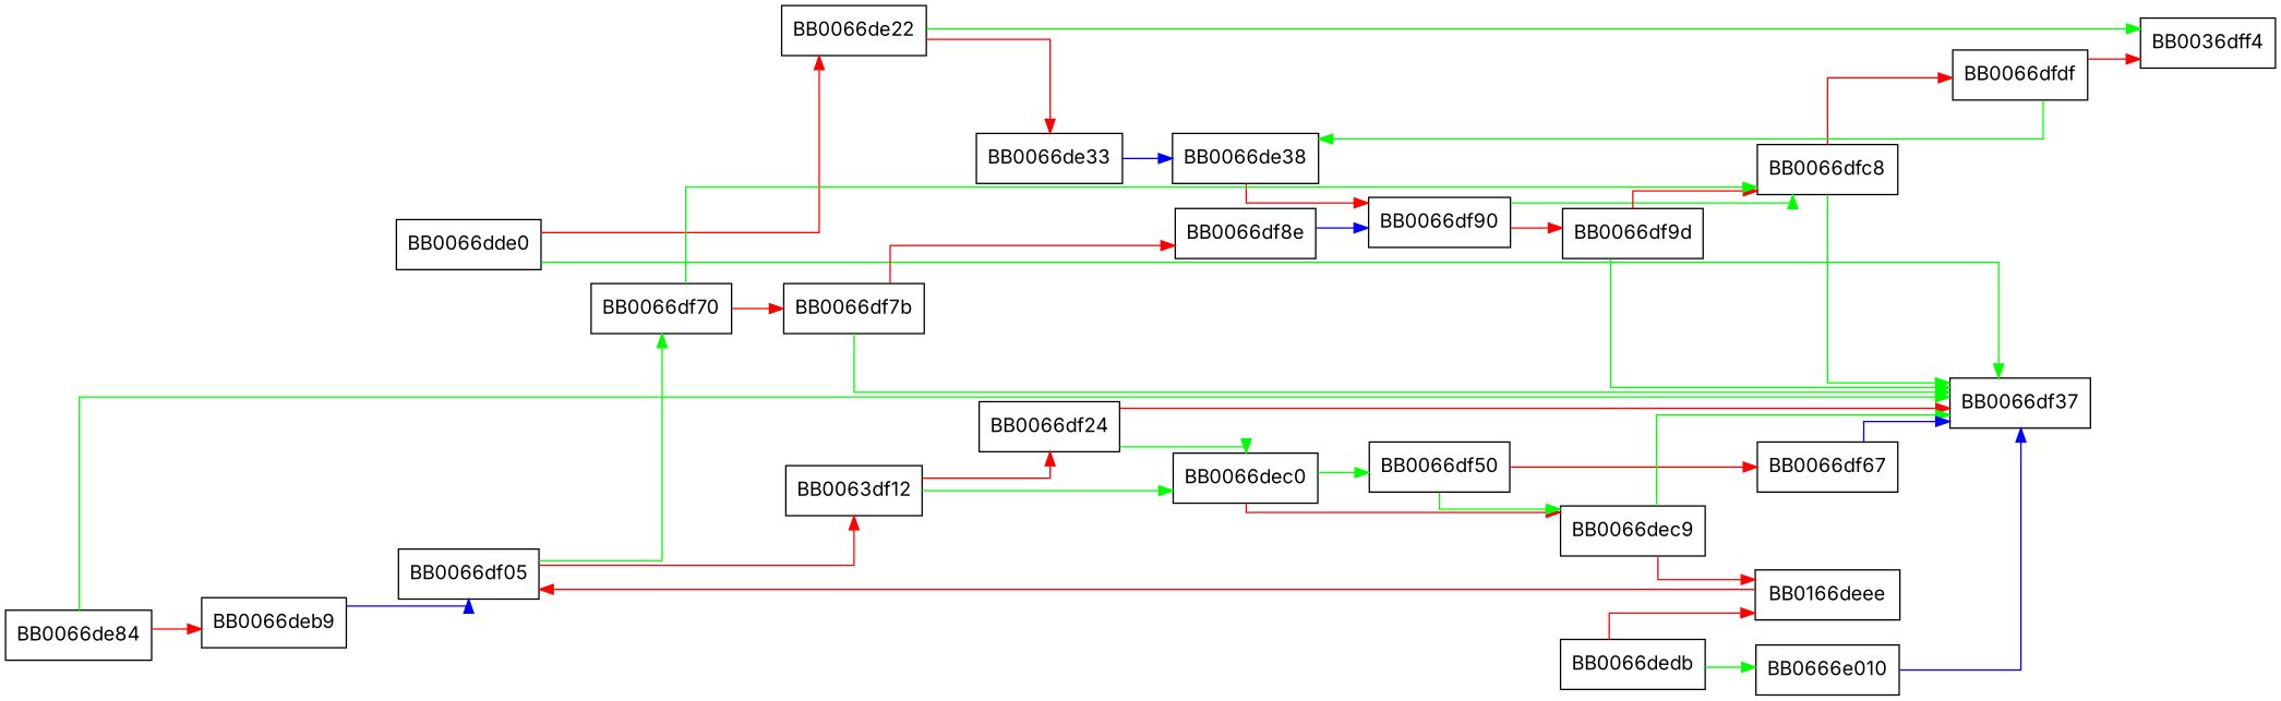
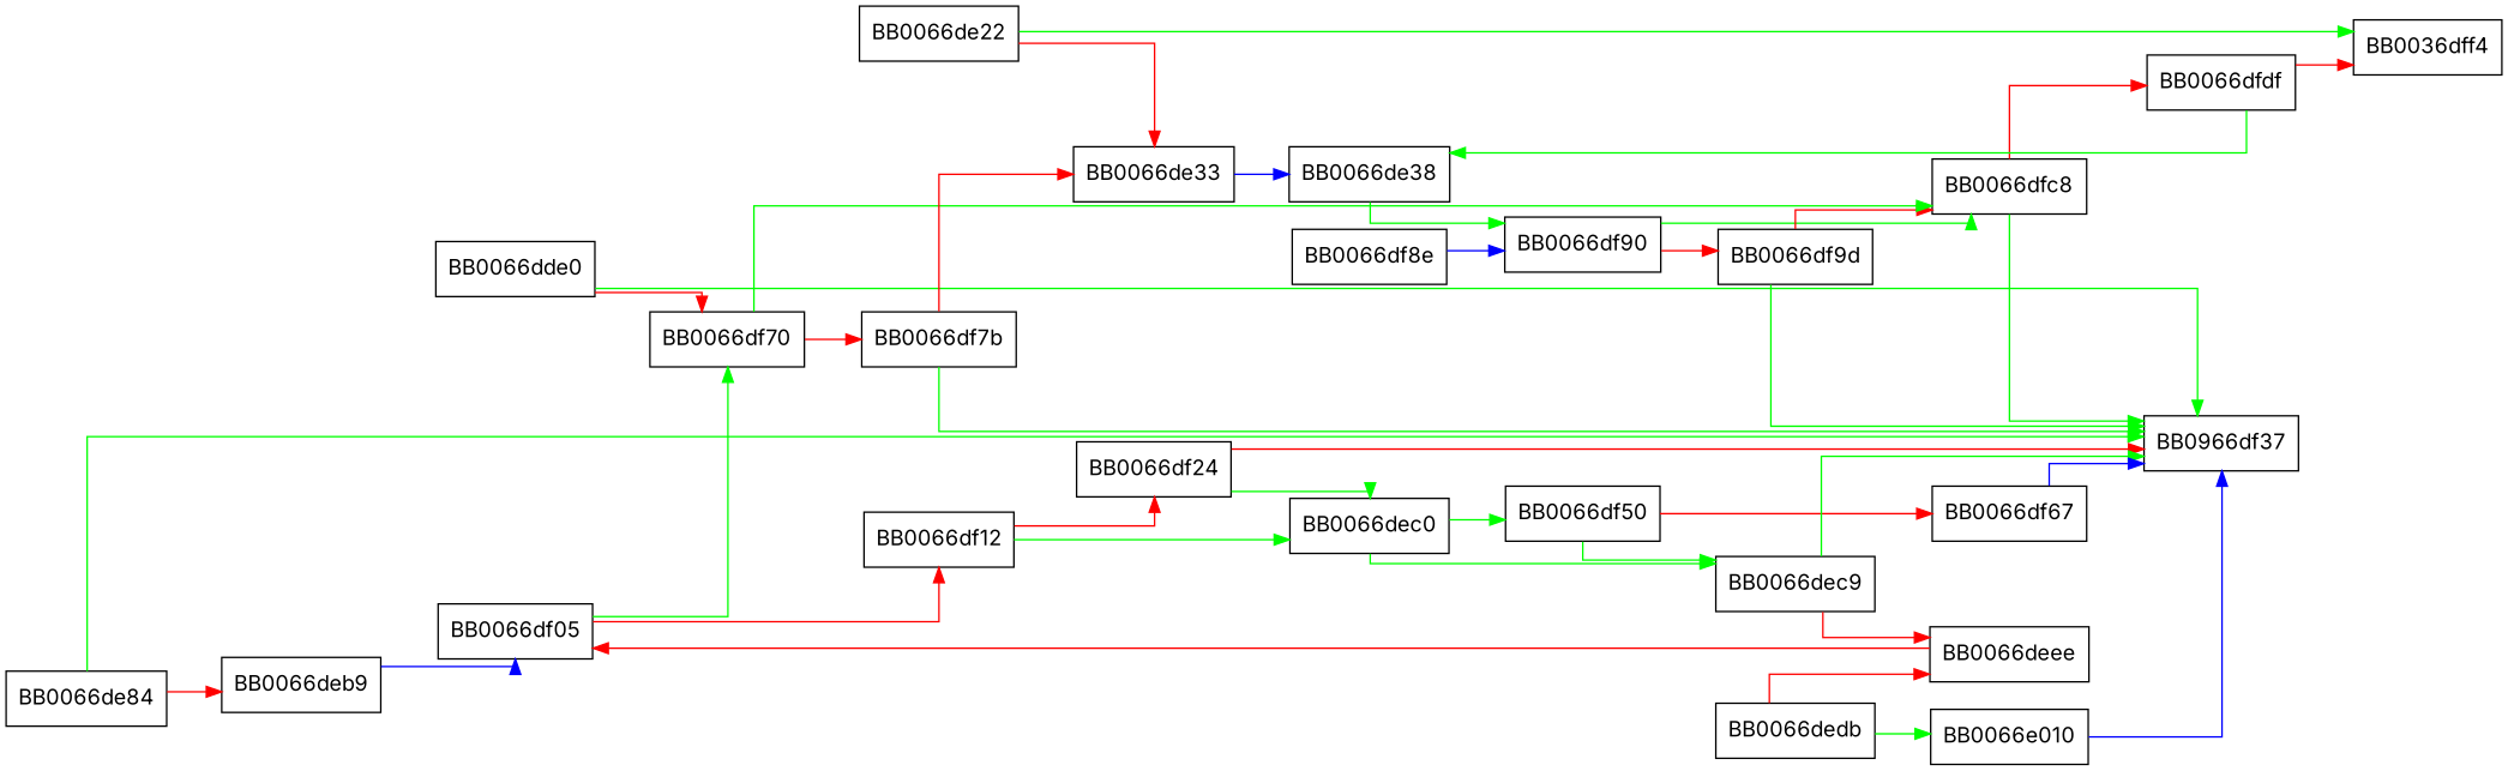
  digraph {
    fontname=Inter
    rankdir=LR
    splines=ortho
    node [fontname=Inter shape=box]
    edge [color=green fontname=Inter]
    BB0066dde0
-   BB0066df37
+   BB0066df37 [label=BB0966df37]
    BB0066de22
    n4 [label=BB0036dff4]
    BB0066de33
    BB0066de38
    BB0066df90
    BB0066dfc8
    BB0066df9d
    BB0066dfdf
    BB0066de84
    BB0066deb9
    BB0066df05
    BB0066df70
-   BB0066df12 [label=BB0063df12]
+   BB0066df12
    BB0066df7b
    BB0066dec0
    BB0066df24
    BB0066df50
    BB0066dec9
    BB0066df67
-   BB0066deee [label=BB0166deee]
+   BB0066deee
    BB0066dedb
-   BB0066e010 [label=BB0666e010]
+   BB0066e010
    BB0066df8e
    BB0066dde0 -> BB0066df37
-   BB0066dde0 -> BB0066de22 [color=red]
+   BB0066dde0 -> BB0066df70 [color=red]
    BB0066de22 -> n4
    BB0066de22 -> BB0066de33 [color=red]
    BB0066de33 -> BB0066de38 [color=blue]
-   BB0066de38 -> BB0066df90 [color=red]
+   BB0066de38 -> BB0066df90
    BB0066df90 -> BB0066dfc8
    BB0066df90 -> BB0066df9d [color=red]
    BB0066dfc8 -> BB0066df37
    BB0066dfc8 -> BB0066dfdf [color=red]
    BB0066df9d -> BB0066df37
    BB0066df9d -> BB0066dfc8 [color=red]
    BB0066dfdf -> n4 [color=red]
    BB0066dfdf -> BB0066de38
    BB0066de84 -> BB0066df37
    BB0066de84 -> BB0066deb9 [color=red]
    BB0066deb9 -> BB0066df05 [color=blue]
    BB0066df05 -> BB0066df70
    BB0066df05 -> BB0066df12 [color=red]
    BB0066df70 -> BB0066dfc8
    BB0066df70 -> BB0066df7b [color=red]
    BB0066df12 -> BB0066dec0
    BB0066df12 -> BB0066df24 [color=red]
    BB0066df7b -> BB0066df37
-   BB0066df7b -> BB0066df8e [color=red]
+   BB0066df7b -> BB0066de33 [color=red]
    BB0066dec0 -> BB0066df50
-   BB0066dec0 -> BB0066dec9 [color=red]
+   BB0066dec0 -> BB0066dec9
    BB0066df24 -> BB0066df37 [color=red]
    BB0066df24 -> BB0066dec0
    BB0066df50 -> BB0066dec9
    BB0066df50 -> BB0066df67 [color=red]
    BB0066dec9 -> BB0066df37
    BB0066dec9 -> BB0066deee [color=red]
    BB0066df67 -> BB0066df37 [color=blue]
    BB0066deee -> BB0066df05 [color=red]
    BB0066dedb -> BB0066deee [color=red]
    BB0066dedb -> BB0066e010
    BB0066e010 -> BB0066df37 [color=blue]
    BB0066df8e -> BB0066df90 [color=blue]
  }
